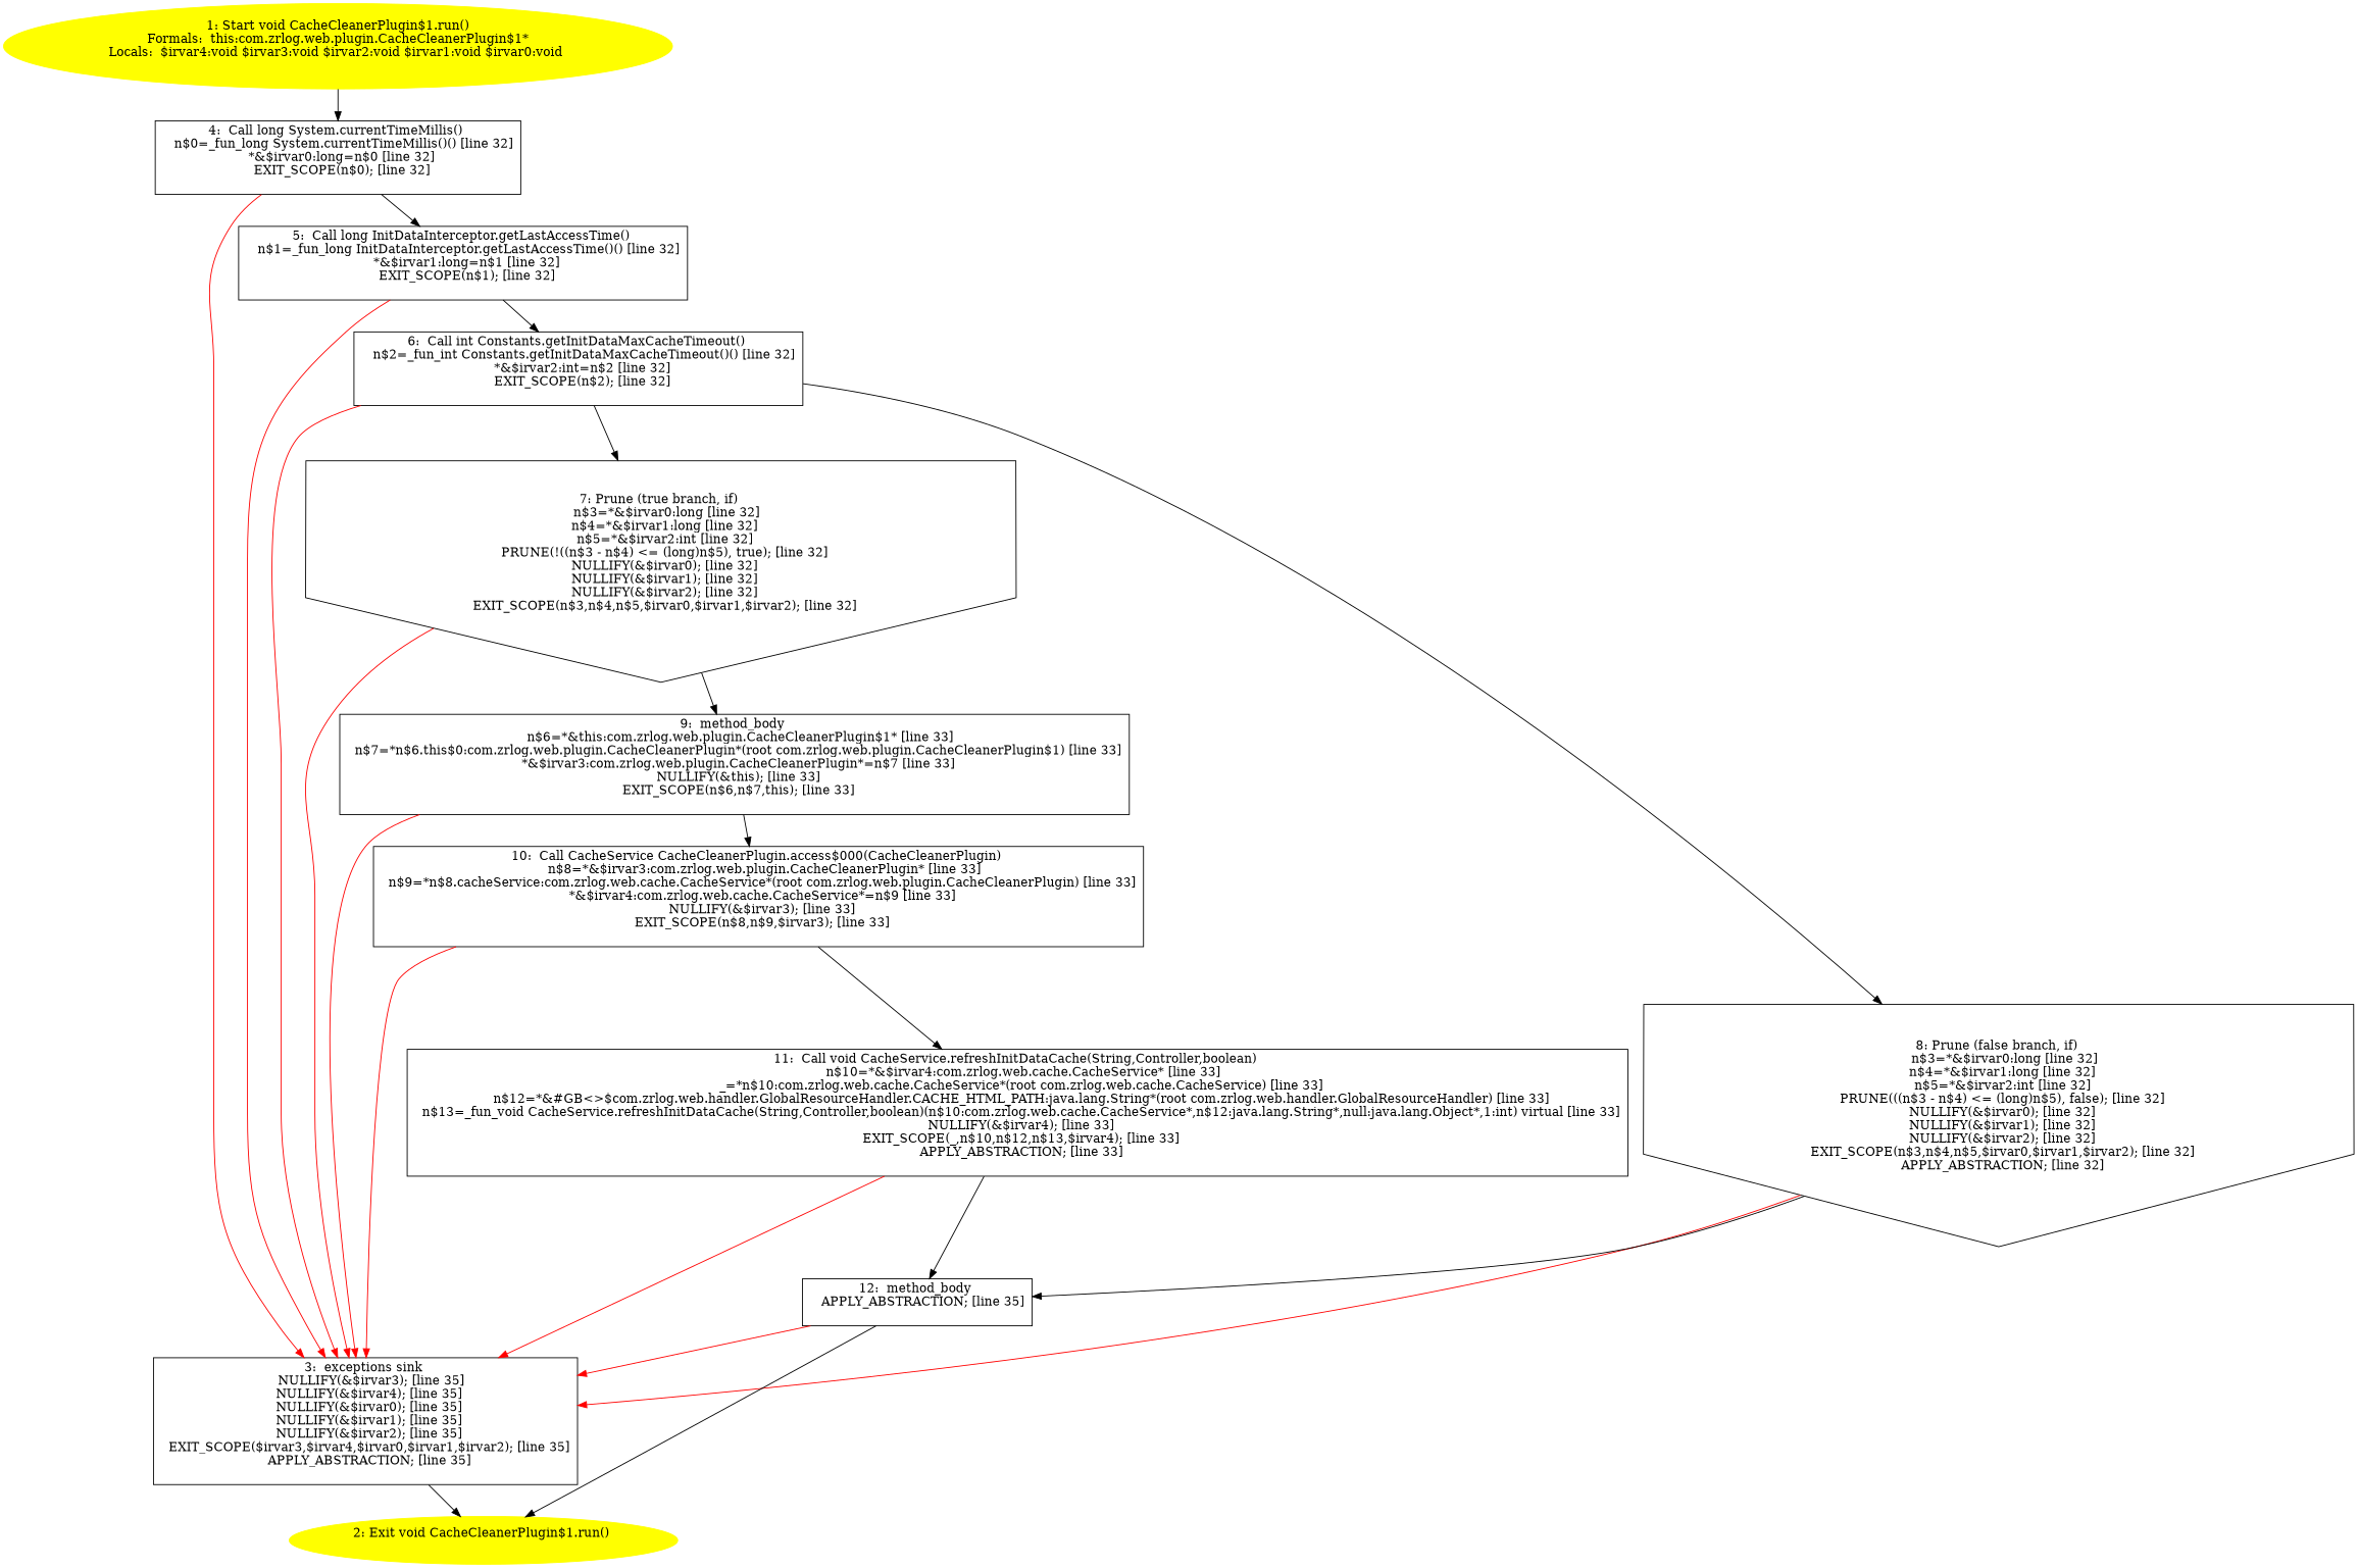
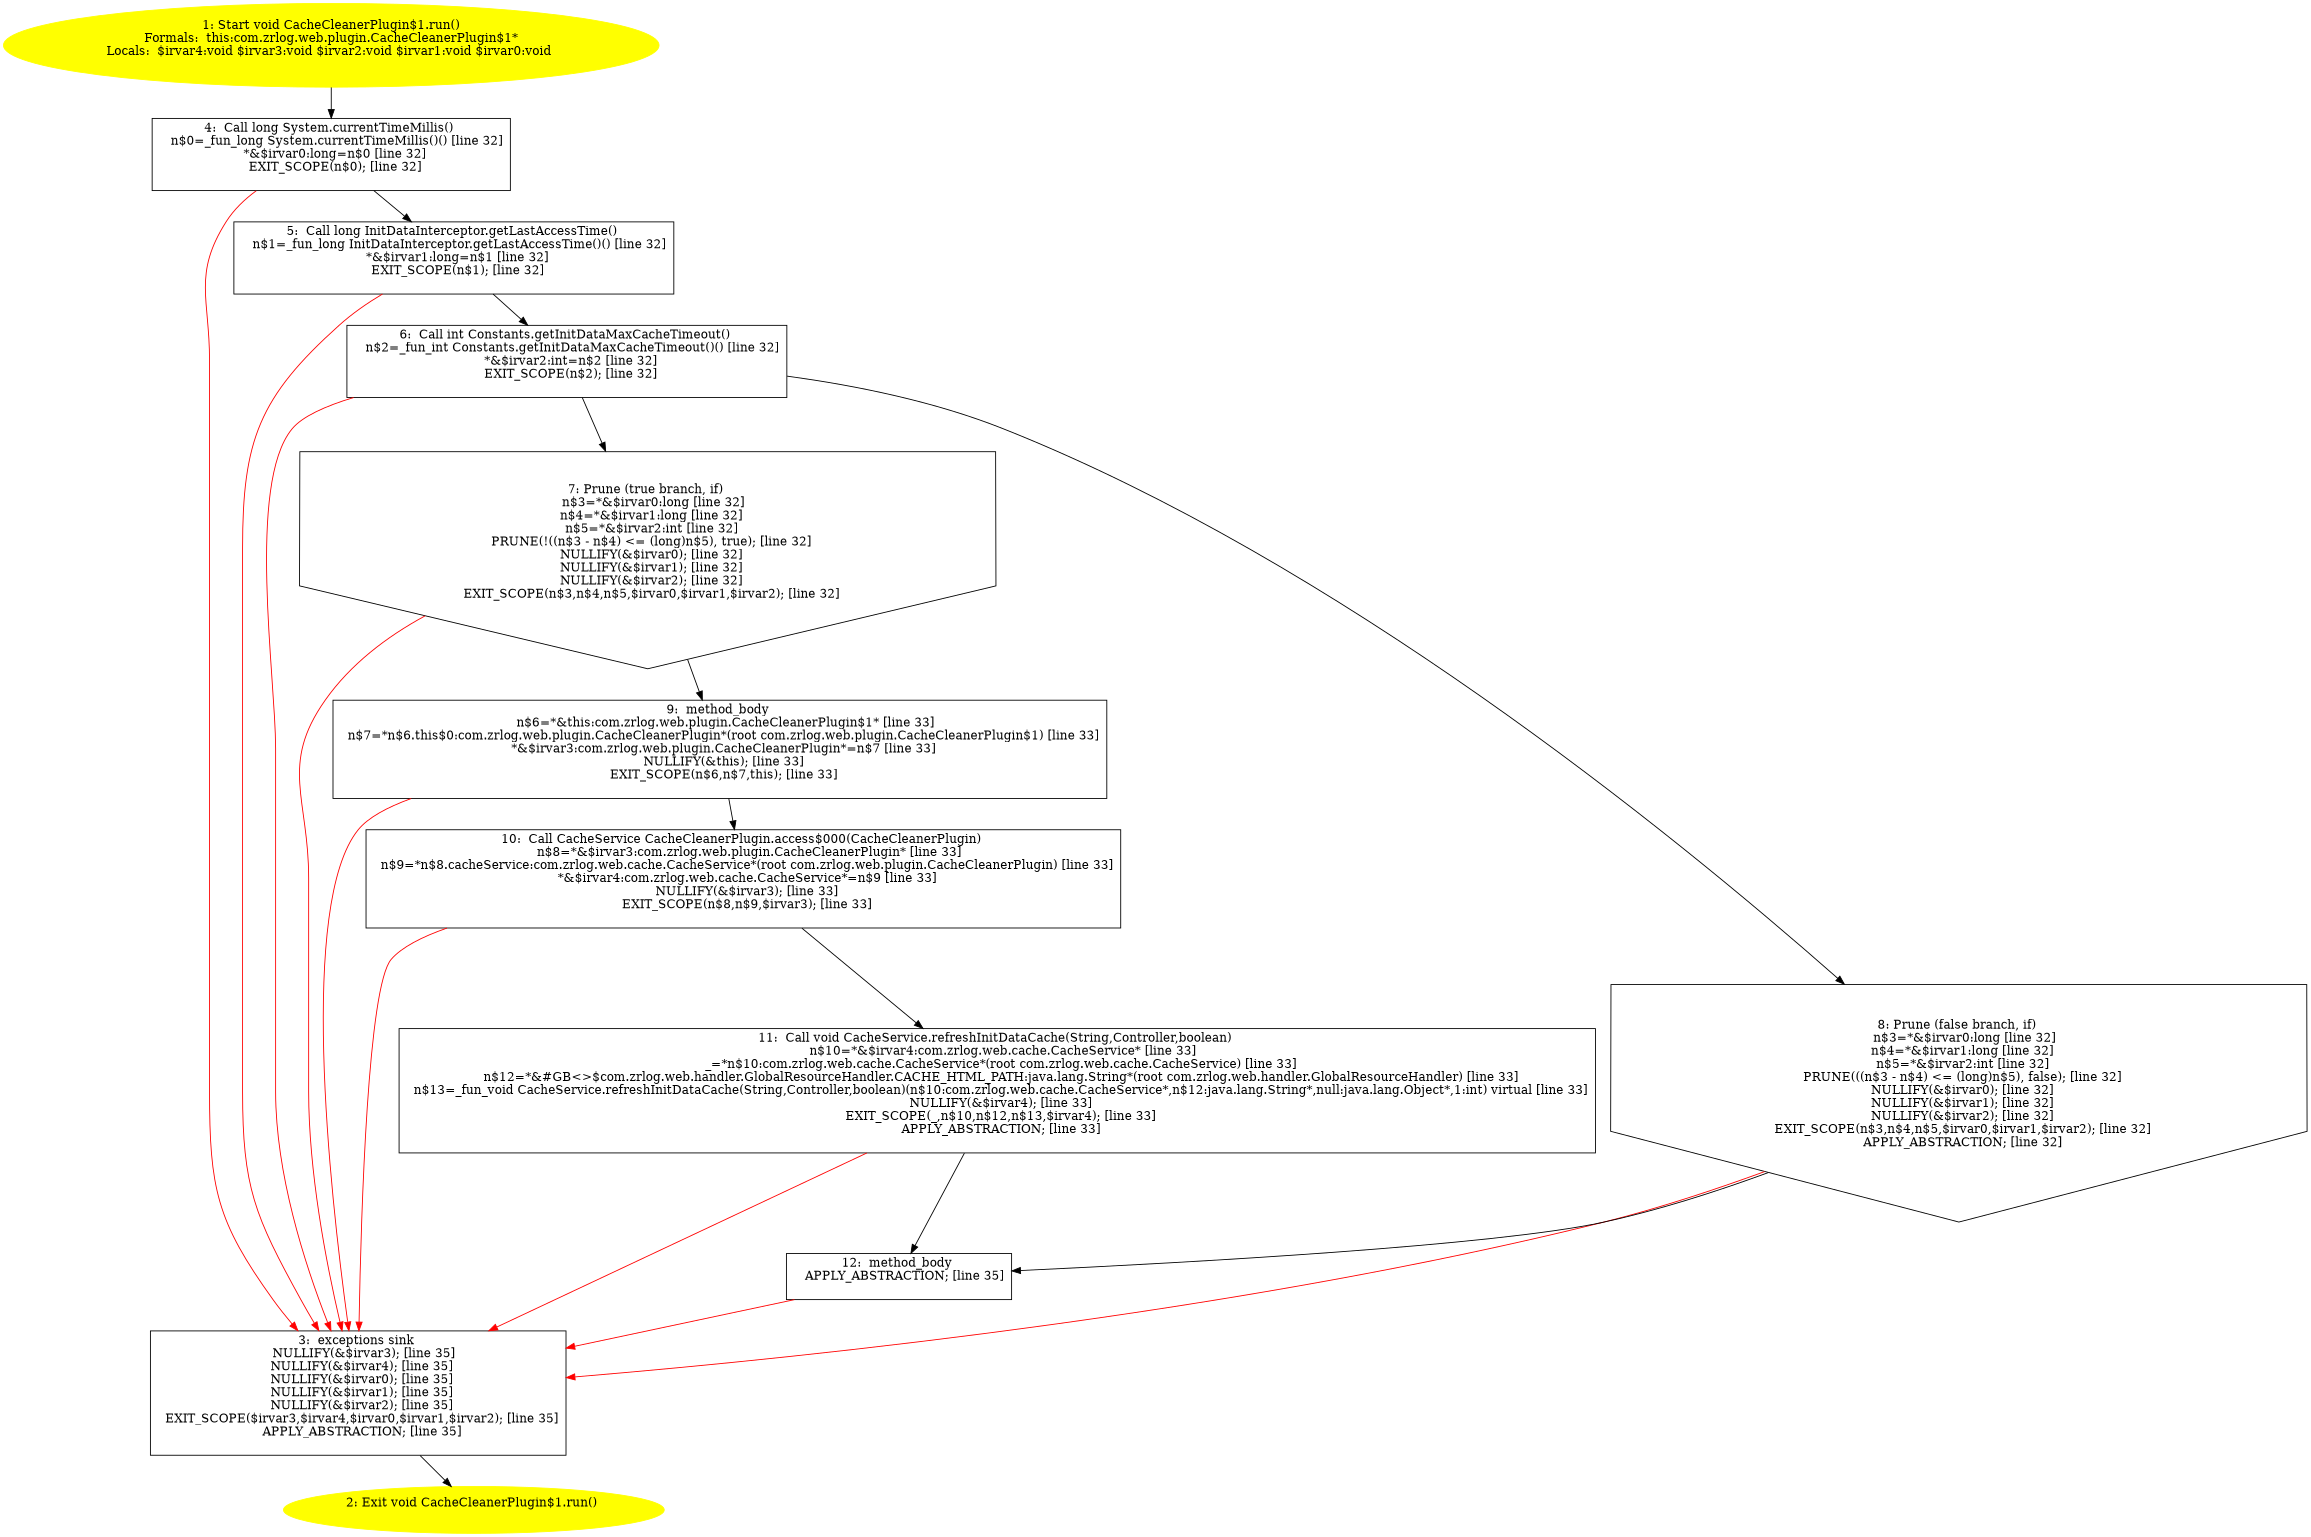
  digraph {
    node [shape=box]
    n1 [color=yellow label="1: Start void CacheCleanerPlugin$1.run()\nFormals:  this:com.zrlog.web.plugin.CacheCleanerPlugin$1*\nLocals:  $irvar4:void $irvar3:void $irvar2:void $irvar1:void $irvar0:void \n  " style=filled shape=""]
    n2 [label="4:  Call long System.currentTimeMillis() \n   n$0=_fun_long System.currentTimeMillis()() [line 32]\n  *&$irvar0:long=n$0 [line 32]\n  EXIT_SCOPE(n$0); [line 32]\n "]
    n3 [label="3:  exceptions sink \n   NULLIFY(&$irvar3); [line 35]\n  NULLIFY(&$irvar4); [line 35]\n  NULLIFY(&$irvar0); [line 35]\n  NULLIFY(&$irvar1); [line 35]\n  NULLIFY(&$irvar2); [line 35]\n  EXIT_SCOPE($irvar3,$irvar4,$irvar0,$irvar1,$irvar2); [line 35]\n  APPLY_ABSTRACTION; [line 35]\n "]
    n4 [label="5:  Call long InitDataInterceptor.getLastAccessTime() \n   n$1=_fun_long InitDataInterceptor.getLastAccessTime()() [line 32]\n  *&$irvar1:long=n$1 [line 32]\n  EXIT_SCOPE(n$1); [line 32]\n "]
    n5 [color=yellow label="2: Exit void CacheCleanerPlugin$1.run() \n  " style=filled shape=""]
    n6 [label="6:  Call int Constants.getInitDataMaxCacheTimeout() \n   n$2=_fun_int Constants.getInitDataMaxCacheTimeout()() [line 32]\n  *&$irvar2:int=n$2 [line 32]\n  EXIT_SCOPE(n$2); [line 32]\n "]
    n7 [label="7: Prune (true branch, if) \n   n$3=*&$irvar0:long [line 32]\n  n$4=*&$irvar1:long [line 32]\n  n$5=*&$irvar2:int [line 32]\n  PRUNE(!((n$3 - n$4) <= (long)n$5), true); [line 32]\n  NULLIFY(&$irvar0); [line 32]\n  NULLIFY(&$irvar1); [line 32]\n  NULLIFY(&$irvar2); [line 32]\n  EXIT_SCOPE(n$3,n$4,n$5,$irvar0,$irvar1,$irvar2); [line 32]\n " shape=invhouse]
    n8 [label="8: Prune (false branch, if) \n   n$3=*&$irvar0:long [line 32]\n  n$4=*&$irvar1:long [line 32]\n  n$5=*&$irvar2:int [line 32]\n  PRUNE(((n$3 - n$4) <= (long)n$5), false); [line 32]\n  NULLIFY(&$irvar0); [line 32]\n  NULLIFY(&$irvar1); [line 32]\n  NULLIFY(&$irvar2); [line 32]\n  EXIT_SCOPE(n$3,n$4,n$5,$irvar0,$irvar1,$irvar2); [line 32]\n  APPLY_ABSTRACTION; [line 32]\n " shape=invhouse]
    n9 [label="9:  method_body \n   n$6=*&this:com.zrlog.web.plugin.CacheCleanerPlugin$1* [line 33]\n  n$7=*n$6.this$0:com.zrlog.web.plugin.CacheCleanerPlugin*(root com.zrlog.web.plugin.CacheCleanerPlugin$1) [line 33]\n  *&$irvar3:com.zrlog.web.plugin.CacheCleanerPlugin*=n$7 [line 33]\n  NULLIFY(&this); [line 33]\n  EXIT_SCOPE(n$6,n$7,this); [line 33]\n "]
    n10 [label="12:  method_body \n   APPLY_ABSTRACTION; [line 35]\n "]
    n11 [label="10:  Call CacheService CacheCleanerPlugin.access$000(CacheCleanerPlugin) \n   n$8=*&$irvar3:com.zrlog.web.plugin.CacheCleanerPlugin* [line 33]\n  n$9=*n$8.cacheService:com.zrlog.web.cache.CacheService*(root com.zrlog.web.plugin.CacheCleanerPlugin) [line 33]\n  *&$irvar4:com.zrlog.web.cache.CacheService*=n$9 [line 33]\n  NULLIFY(&$irvar3); [line 33]\n  EXIT_SCOPE(n$8,n$9,$irvar3); [line 33]\n "]
    n12 [label="11:  Call void CacheService.refreshInitDataCache(String,Controller,boolean) \n   n$10=*&$irvar4:com.zrlog.web.cache.CacheService* [line 33]\n  _=*n$10:com.zrlog.web.cache.CacheService*(root com.zrlog.web.cache.CacheService) [line 33]\n  n$12=*&#GB<>$com.zrlog.web.handler.GlobalResourceHandler.CACHE_HTML_PATH:java.lang.String*(root com.zrlog.web.handler.GlobalResourceHandler) [line 33]\n  n$13=_fun_void CacheService.refreshInitDataCache(String,Controller,boolean)(n$10:com.zrlog.web.cache.CacheService*,n$12:java.lang.String*,null:java.lang.Object*,1:int) virtual [line 33]\n  NULLIFY(&$irvar4); [line 33]\n  EXIT_SCOPE(_,n$10,n$12,n$13,$irvar4); [line 33]\n  APPLY_ABSTRACTION; [line 33]\n "]
    n1 -> n2
    n2 -> n3 [color=red]
    n2 -> n4
    n3 -> n5
    n4 -> n3 [color=red]
    n4 -> n6
    n6 -> n3 [color=red]
    n6 -> n7
    n6 -> n8
    n7 -> n3 [color=red]
    n7 -> n9
    n8 -> n3 [color=red]
    n8 -> n10
    n9 -> n3 [color=red]
    n9 -> n11
    n10 -> n3 [color=red]
-   n10 -> n5
    n11 -> n3 [color=red]
    n11 -> n12
    n12 -> n3 [color=red]
    n12 -> n10
  }
